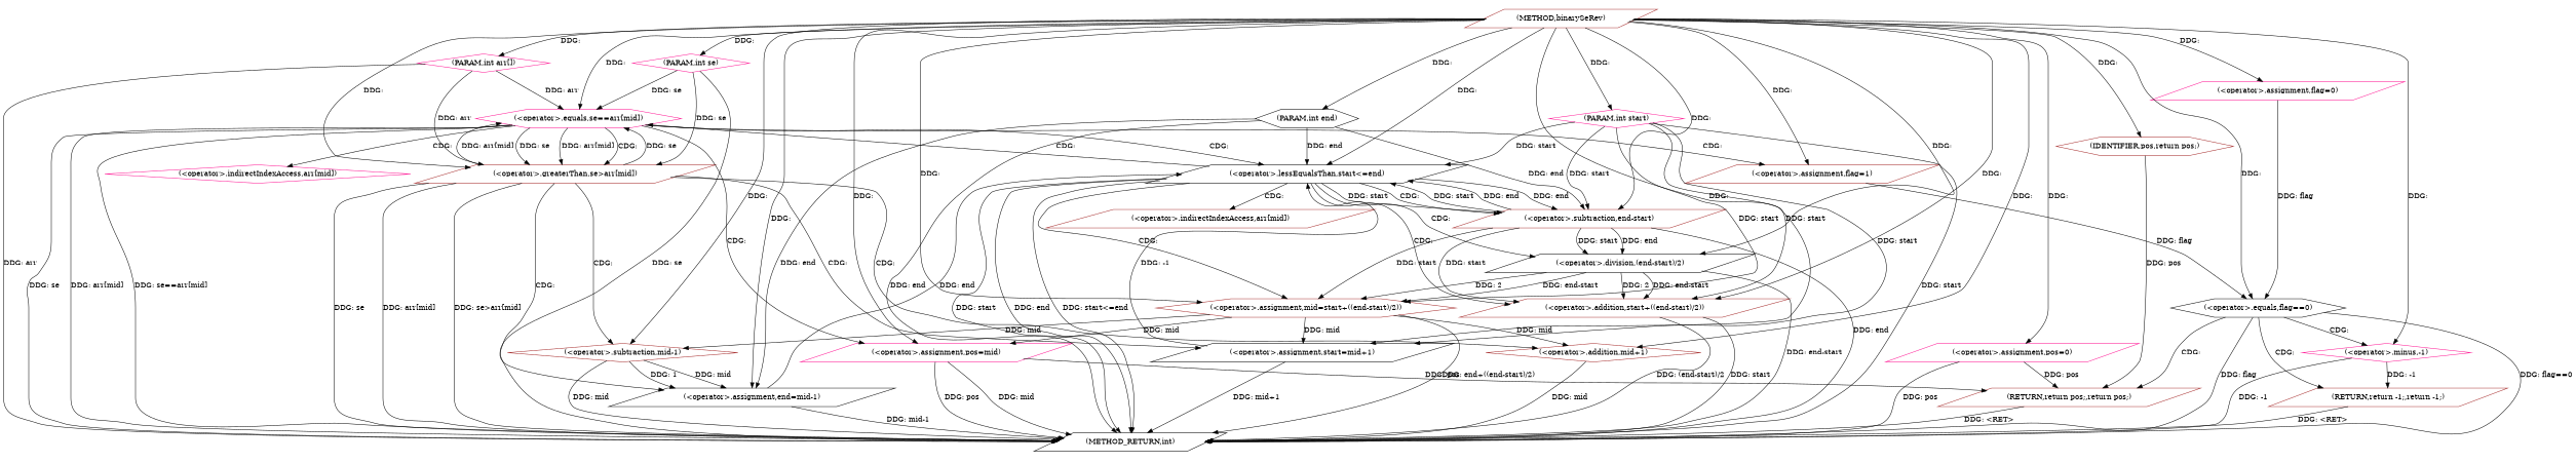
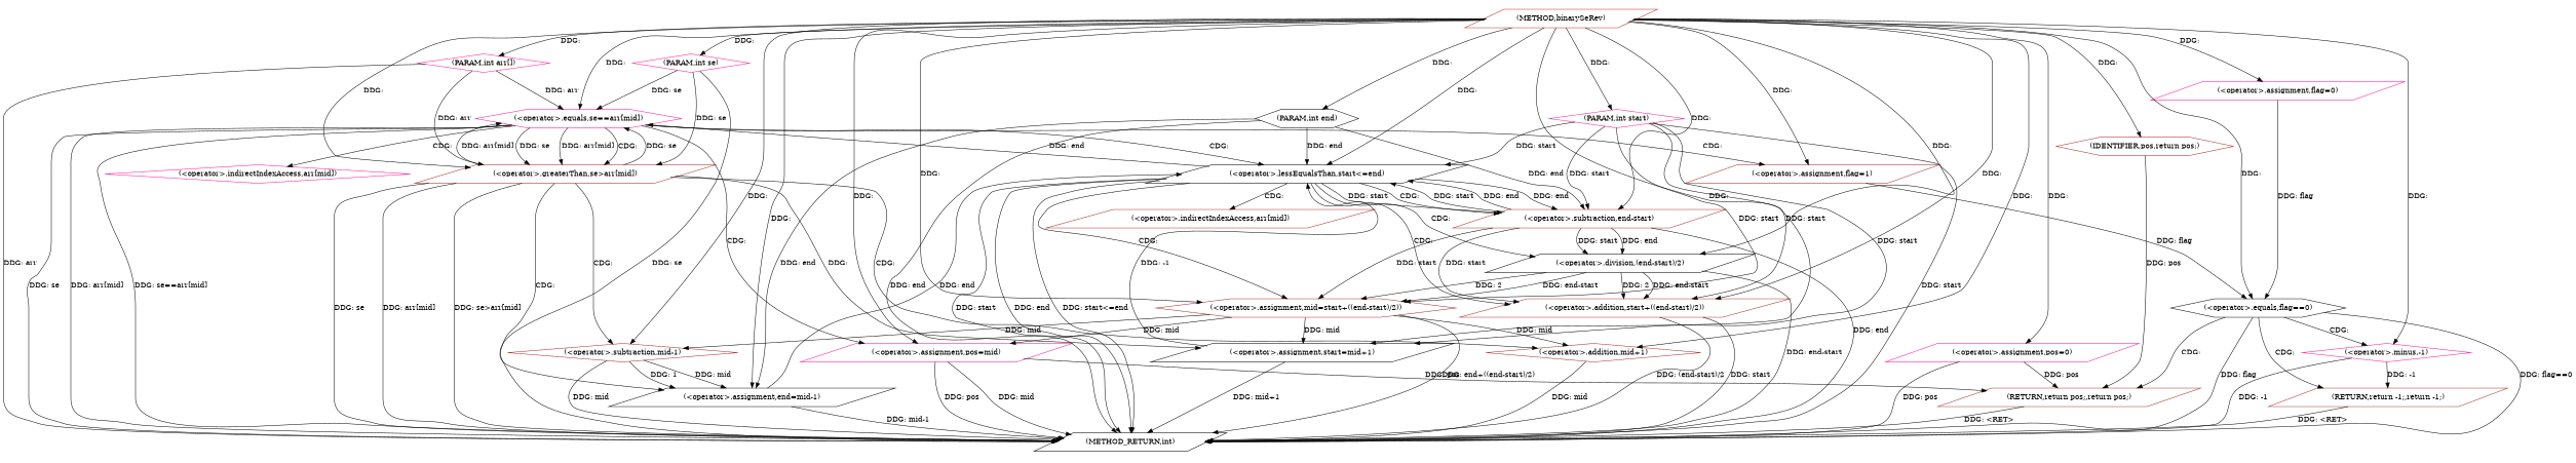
  digraph {
    node [color=brown shape=parallelogram]
    n1 [label="(METHOD,binarySeRev)"]
    n2 [color=deeppink label="(PARAM,int arr[])" shape=diamond]
    n3 [color=deeppink label="(PARAM,int start)" shape=diamond]
    n4 [color=black label="(PARAM,int end)" shape=hexagon]
    n5 [color=deeppink label="(PARAM,int se)" shape=diamond]
    n6 [color=deeppink label="(<operator>.assignment,flag=0)"]
    n7 [color=deeppink label="(<operator>.assignment,pos=0)"]
    n8 [color=black label="(<operator>.lessEqualsThan,start<=end)"]
    n9 [color=black label="(<operator>.equals,flag==0)" shape=hexagon]
    n10 [label="(<operator>.assignment,mid=start+((end-start)/2))" shape=hexagon]
    n11 [color=deeppink label="(<operator>.minus,-1)" shape=diamond]
    n12 [color=deeppink label="(<operator>.equals,se==arr[mid])" shape=hexagon]
    n13 [label="(IDENTIFIER,pos,return pos;)" shape=hexagon]
    n14 [label="(<operator>.addition,start+((end-start)/2))"]
    n15 [label="(<operator>.assignment,flag=1)"]
    n16 [color=deeppink label="(<operator>.assignment,pos=mid)"]
    n17 [color=black label="(<operator>.division,(end-start)/2)"]
    n18 [label="(<operator>.greaterThan,se>arr[mid])"]
    n19 [color=black label="(<operator>.assignment,end=mid-1)"]
    n20 [label="(<operator>.subtraction,end-start)"]
    n21 [color=black label="(<operator>.assignment,start=mid+1)"]
    n22 [label="(<operator>.subtraction,mid-1)" shape=diamond]
    n23 [label="(<operator>.addition,mid+1)" shape=diamond]
    n24 [color=black label="(METHOD_RETURN,int)"]
    n25 [label="(RETURN,return pos;,return pos;)"]
    n26 [label="(<operator>.indirectIndexAccess,arr[mid])"]
    n27 [label="(RETURN,return -1;,return -1;)"]
    n28 [color=deeppink label="(<operator>.indirectIndexAccess,arr[mid])" shape=diamond]
    n1 -> n2 [label="DDG: "]
    n1 -> n3 [label="DDG: "]
    n1 -> n4 [label="DDG: "]
    n1 -> n5 [label="DDG: "]
    n1 -> n6 [label="DDG: "]
    n1 -> n7 [label="DDG: "]
    n1 -> n8 [label="DDG: "]
    n1 -> n9 [label="DDG: "]
    n1 -> n10 [label="DDG: "]
    n1 -> n11 [label="DDG: "]
    n1 -> n12 [label="DDG: "]
    n1 -> n13 [label="DDG: "]
    n1 -> n14 [label="DDG: "]
    n1 -> n15 [label="DDG: "]
    n1 -> n16 [label="DDG: "]
    n1 -> n17 [label="DDG: "]
    n1 -> n18 [label="DDG: "]
    n1 -> n19 [label="DDG: "]
    n1 -> n20 [label="DDG: "]
    n1 -> n21 [label="DDG: "]
    n1 -> n22 [label="DDG: "]
    n1 -> n23 [label="DDG: "]
    n2 -> n12 [label="DDG: arr"]
    n2 -> n18 [label="DDG: arr"]
    n2 -> n24 [label="DDG: arr"]
    n3 -> n8 [label="DDG: start"]
    n3 -> n10 [label="DDG: start"]
    n3 -> n14 [label="DDG: start"]
    n3 -> n20 [label="DDG: start"]
    n3 -> n21 [label="DDG: start"]
    n3 -> n24 [label="DDG: start"]
    n4 -> n8 [label="DDG: end"]
    n4 -> n19 [label="DDG: end"]
    n4 -> n20 [label="DDG: end"]
    n4 -> n24 [label="DDG: end"]
    n5 -> n12 [label="DDG: se"]
    n5 -> n18 [label="DDG: se"]
    n5 -> n24 [label="DDG: se"]
    n6 -> n9 [label="DDG: flag"]
    n7 -> n24 [label="DDG: pos"]
    n7 -> n25 [label="DDG: pos"]
    n8 -> n10 [label="CDG: "]
-   n8 -> n12 [label="CDG: "]
+   n8 -> n12 [label="DDG: end"]
    n8 -> n14 [label="CDG: "]
    n8 -> n17 [label="CDG: "]
    n8 -> n20 [label="DDG: end"]
    n8 -> n20 [label="DDG: start"]
    n8 -> n20 [label="CDG: "]
    n8 -> n24 [label="DDG: start"]
    n8 -> n24 [label="DDG: end"]
    n8 -> n24 [label="DDG: start<=end"]
    n8 -> n26 [label="CDG: "]
    n9 -> n11 [label="CDG: "]
    n9 -> n24 [label="DDG: flag"]
    n9 -> n24 [label="DDG: flag==0"]
    n9 -> n25 [label="CDG: "]
    n9 -> n27 [label="CDG: "]
    n10 -> n16 [label="DDG: mid"]
    n10 -> n21 [label="DDG: mid"]
    n10 -> n22 [label="DDG: mid"]
    n10 -> n23 [label="DDG: mid"]
    n10 -> n24 [label="DDG: end+((end-start)/2)"]
    n11 -> n24 [label="DDG: -1"]
    n11 -> n27 [label="DDG: -1"]
    n12 -> n8 [label="CDG: "]
    n12 -> n15 [label="CDG: "]
    n12 -> n16 [label="CDG: "]
    n12 -> n18 [label="DDG: se"]
    n12 -> n18 [label="DDG: arr[mid]"]
    n12 -> n18 [label="CDG: "]
    n12 -> n24 [label="DDG: se"]
    n12 -> n24 [label="DDG: arr[mid]"]
    n12 -> n24 [label="DDG: se==arr[mid]"]
    n12 -> n28 [label="CDG: "]
    n13 -> n25 [label="DDG: pos"]
    n14 -> n24 [label="DDG: start"]
    n14 -> n24 [label="DDG: (end-start)/2"]
    n15 -> n9 [label="DDG: flag"]
    n16 -> n24 [label="DDG: pos"]
    n16 -> n24 [label="DDG: mid"]
    n16 -> n25 [label="DDG: pos"]
    n17 -> n10 [label="DDG: end-start"]
    n17 -> n10 [label="DDG: 2"]
    n17 -> n14 [label="DDG: end-start"]
    n17 -> n14 [label="DDG: 2"]
    n17 -> n24 [label="DDG: end-start"]
    n18 -> n12 [label="DDG: se"]
    n18 -> n12 [label="DDG: arr[mid]"]
    n18 -> n19 [label="CDG: "]
-   n18 -> n21 [label="CDG: "]
+   n18 -> n21 [label="DDG: "]
    n18 -> n22 [label="CDG: "]
    n18 -> n23 [label="CDG: "]
    n18 -> n24 [label="DDG: se"]
    n18 -> n24 [label="DDG: arr[mid]"]
    n18 -> n24 [label="DDG: se>arr[mid]"]
    n19 -> n8 [label="DDG: end"]
    n19 -> n24 [label="DDG: mid-1"]
    n20 -> n8 [label="DDG: start"]
    n20 -> n8 [label="DDG: end"]
    n20 -> n10 [label="DDG: start"]
    n20 -> n14 [label="DDG: start"]
    n20 -> n17 [label="DDG: end"]
    n20 -> n17 [label="DDG: start"]
    n20 -> n24 [label="DDG: end"]
    n21 -> n8 [label="DDG: -1"]
    n21 -> n24 [label="DDG: mid+1"]
    n22 -> n19 [label="DDG: mid"]
    n22 -> n19 [label="DDG: 1"]
    n22 -> n24 [label="DDG: mid"]
    n23 -> n24 [label="DDG: mid"]
    n25 -> n24 [label="DDG: <RET>"]
    n27 -> n24 [label="DDG: <RET>"]
  }
